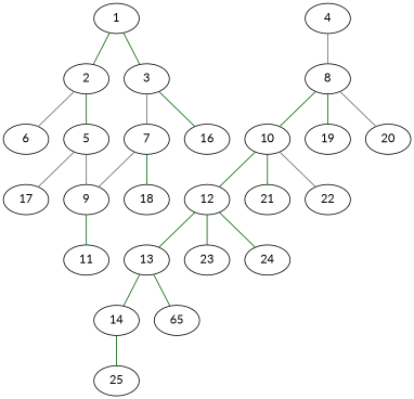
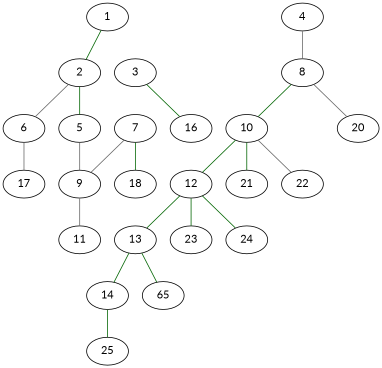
  graph {
    fontname=Lato
    node [chem=C fontname=Lato]
    edge [color=darkgreen fontname=Lato valence=1]
    1
    2
    3
    5
    6 [chem=Cl]
    7
    16 [chem=H]
    4 [chem=O]
    8
    9
    17 [chem=H]
    18 [chem=H]
    10
-   19 [chem=H]
    20 [chem=H]
    11 [chem=Cl]
    12
    21 [chem=H]
    22 [chem=H]
    13
    23 [chem=H]
    24 [chem=H]
    14 [chem=O]
    n24 [chem=O label=65]
    25 [chem=H]
    1 -- 2 [valence=2]
-   1 -- 3
    2 -- 5
    2 -- 6 [color=gray40]
-   3 -- 7 [color=gray40 valence=2]
    3 -- 16
    5 -- 9 [color=gray40 valence=2]
-   5 -- 17 [color=gray40]
+   6 -- 17 [color=gray40]
    7 -- 9 [color=gray40]
    7 -- 18
    4 -- 8 [color=gray40]
    8 -- 10
-   8 -- 19
    8 -- 20 [color=gray40]
-   9 -- 11
+   9 -- 11 [color=gray40]
    10 -- 12
    10 -- 21
    10 -- 22 [color=gray40]
    12 -- 13
    12 -- 23
    12 -- 24
    13 -- 14
    13 -- n24 [valence=2]
    14 -- 25
  }
